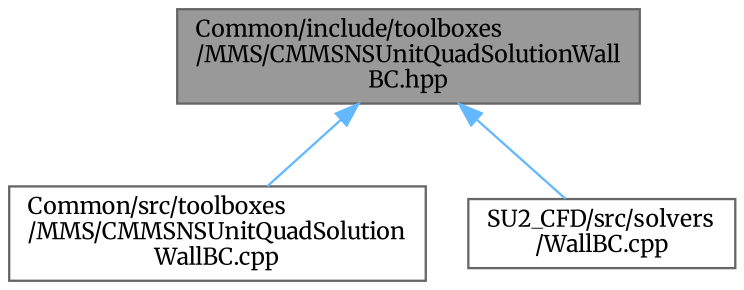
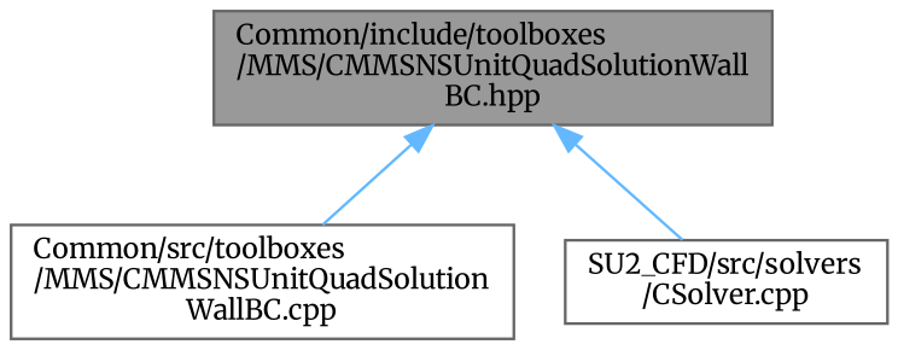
  digraph {
    fontname=Merriweather
    node [color=grey40 fillcolor=white fontname=Merriweather fontsize=10 shape=box style=filled]
    edge [color=steelblue1 dir=back fontname=Merriweather fontsize=10 labelfontname=Helvetica labelfontsize=10 style=solid]
    n1 [color=gray40 fillcolor=grey60 fontcolor=black height=0.2 label="Common/include/toolboxes\l/MMS/CMMSNSUnitQuadSolutionWall\lBC.hpp" width=0.4]
    n2 [height=0.2 label="Common/src/toolboxes\l/MMS/CMMSNSUnitQuadSolution\lWallBC.cpp" width=0.4]
-   n3 [height=0.2 label="SU2_CFD/src/solvers\l/WallBC.cpp" width=0.4]
+   n3 [height=0.2 label="SU2_CFD/src/solvers\l/CSolver.cpp" width=0.4]
    n1 -> n2
    n1 -> n3
  }
